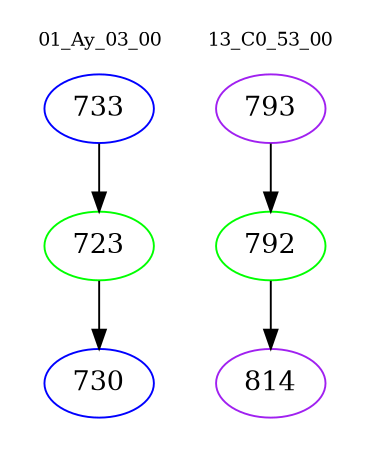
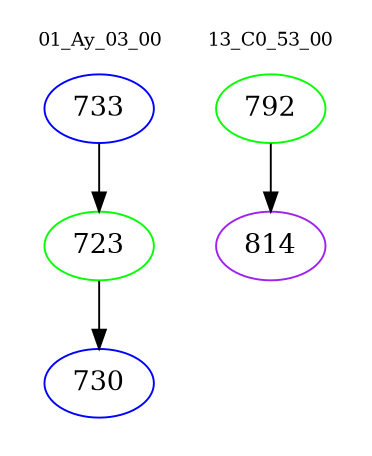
  digraph {
    node [color=blue]
    edge [color=black]
    n1 [label=733]
    n2 [color=green label=723]
    n3 [label=730]
-   n4 [color=purple label=793]
    n5 [color=green label=792]
    n6 [color=purple label=814]
    subgraph cluster_1 {
      color=white
      fontsize=10
      label="01_Ay_03_00"
      n1
      n2
      n3
    }
    subgraph cluster_2 {
      color=white
      fontsize=10
      label="13_C0_53_00"
-     n4
      n5
      n6
    }
    n1 -> n2
    n2 -> n3
-   n4 -> n5
    n5 -> n6
  }
